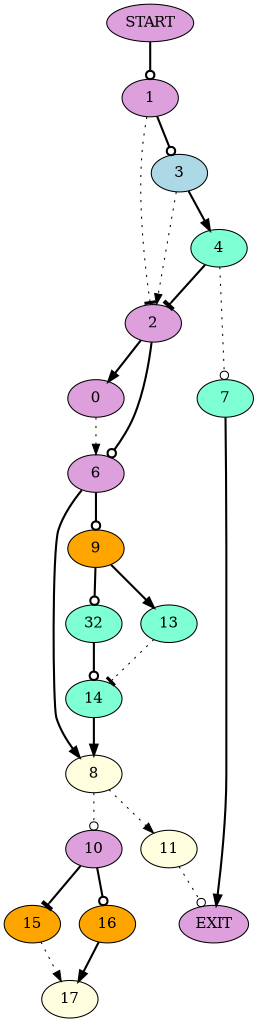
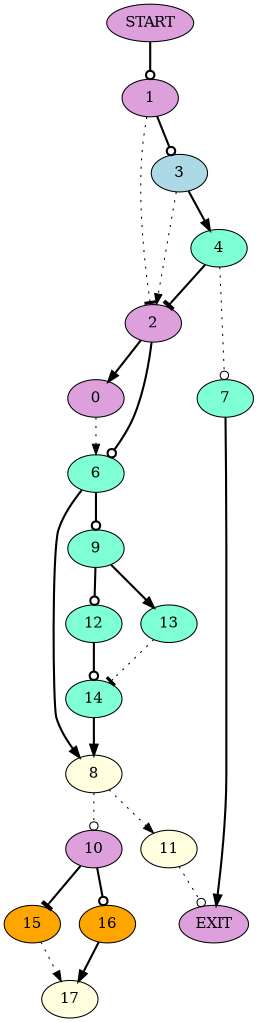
  digraph {
    node [fillcolor=aquamarine style=filled]
    edge [arrowhead=normal style=bold]
    n1 [fillcolor=plum label=START]
    1 [fillcolor=plum]
    2 [fillcolor=plum]
    3 [fillcolor=lightblue]
    n5 [fillcolor=plum label=EXIT]
    n6 [fillcolor=plum label=0]
-   6 [fillcolor=plum]
+   6
    4
    8 [fillcolor=lightyellow]
-   9 [fillcolor=orange]
+   9
    7
    10 [fillcolor=plum]
    11 [fillcolor=lightyellow]
-   12 [label=32]
+   12
    13
    15 [fillcolor=orange]
    16 [fillcolor=orange]
    14
    17 [fillcolor=lightyellow]
    n1 -> 1 [arrowhead=odot]
    1 -> 2 [arrowhead=tee style=dotted]
    1 -> 3 [arrowhead=odot]
    2 -> n6
    2 -> 6 [arrowhead=odot]
    3 -> 2 [style=dotted]
    3 -> 4
    n6 -> 6 [style=dotted]
    6 -> 8
    6 -> 9 [arrowhead=odot]
    4 -> 2 [arrowhead=tee]
    4 -> 7 [arrowhead=odot style=dotted]
    8 -> 10 [arrowhead=odot style=dotted]
    8 -> 11 [style=dotted]
    9 -> 12 [arrowhead=odot]
    9 -> 13
    7 -> n5
    10 -> 15 [arrowhead=tee]
    10 -> 16 [arrowhead=odot]
    11 -> n5 [arrowhead=odot style=dotted]
    12 -> 14 [arrowhead=odot]
    13 -> 14 [arrowhead=tee style=dotted]
    15 -> 17 [style=dotted]
    16 -> 17
    14 -> 8
  }
